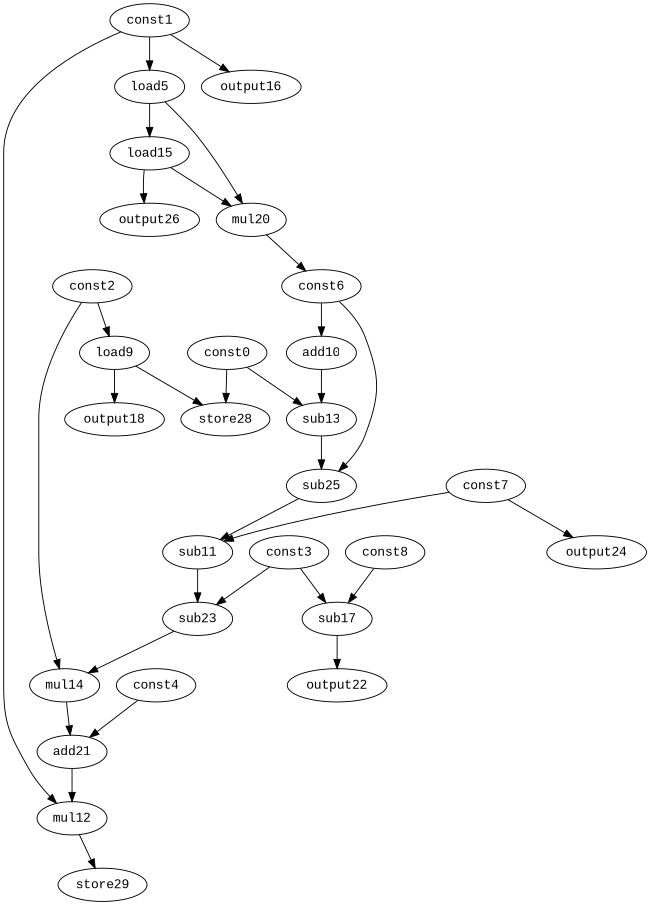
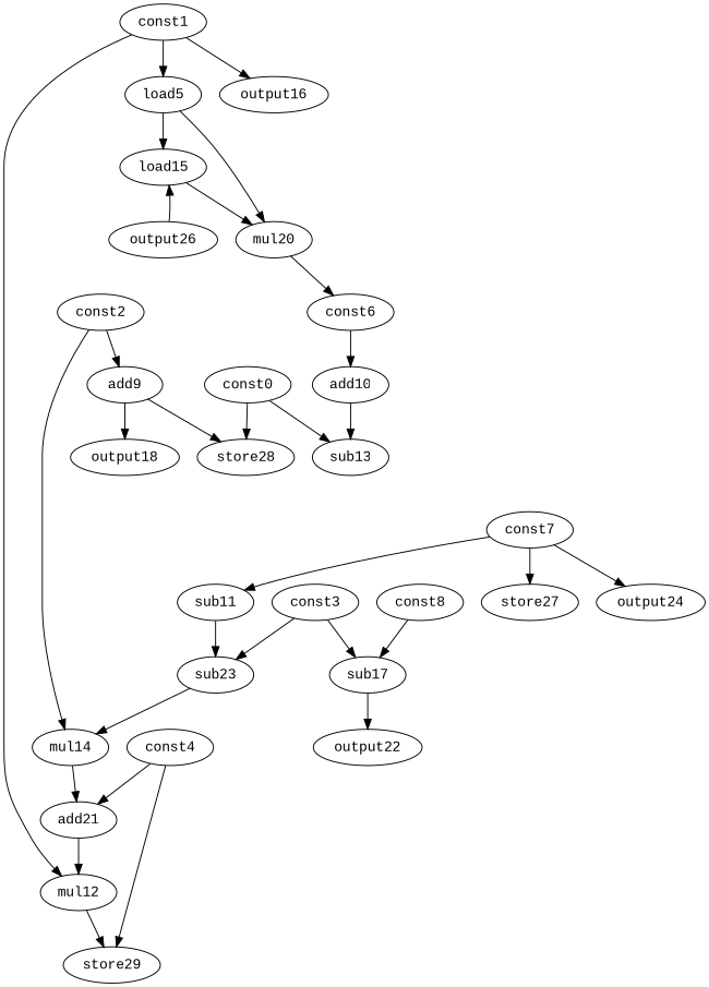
  digraph {
    fontname="Liberation Mono"
    node [fontname="Liberation Mono" opcode=const]
    edge [fontname="Liberation Mono" operand=0]
    sub13 [opcode=sub]
    const0
    store28 [opcode=store]
-   sub25 [opcode=sub]
    load5 [opcode=load]
    const1
    mul12 [opcode=mul]
    output16 [opcode=output]
    load15 [opcode=load]
    mul20 [opcode=mul]
    store29 [opcode=store]
-   load9 [opcode=load]
+   load9 [opcode=load label=add9]
    const2
    mul14 [opcode=mul]
    output18 [opcode=output]
    add21 [opcode=add]
    sub17 [opcode=sub]
    const3
    sub23 [opcode=sub]
    output22 [opcode=output]
    const4
    output26 [opcode=output]
    const6
    add10 [opcode=add]
    sub11 [opcode=sub]
    const7
    output24 [opcode=output]
+   store27 [opcode=store]
    const8
-   sub13 -> sub25
    const0 -> sub13
    const0 -> store28
-   sub25 -> sub11
    load5 -> load15
    load5 -> mul20
    const1 -> load5
    const1 -> mul12
    const1 -> output16
    mul12 -> store29
    load15 -> mul20 [operand=1]
-   load15 -> output26
+   output26 -> load15
    mul20 -> const6
    load9 -> store28 [operand=1]
    load9 -> output18
    const2 -> load9
    const2 -> mul14
    mul14 -> add21 [operand=1]
    add21 -> mul12 [operand=1]
    sub17 -> output22
    const3 -> sub17 [operand=1]
    const3 -> sub23
    sub23 -> mul14 [operand=1]
+   const4 -> store29 [operand=1]
    const4 -> add21
-   const6 -> sub25 [operand=1]
    const6 -> add10 [operand=1]
    add10 -> sub13 [operand=1]
    sub11 -> sub23 [operand=1]
    const7 -> sub11 [operand=1]
    const7 -> output24
+   const7 -> store27 [operand=1]
    const8 -> sub17
  }
